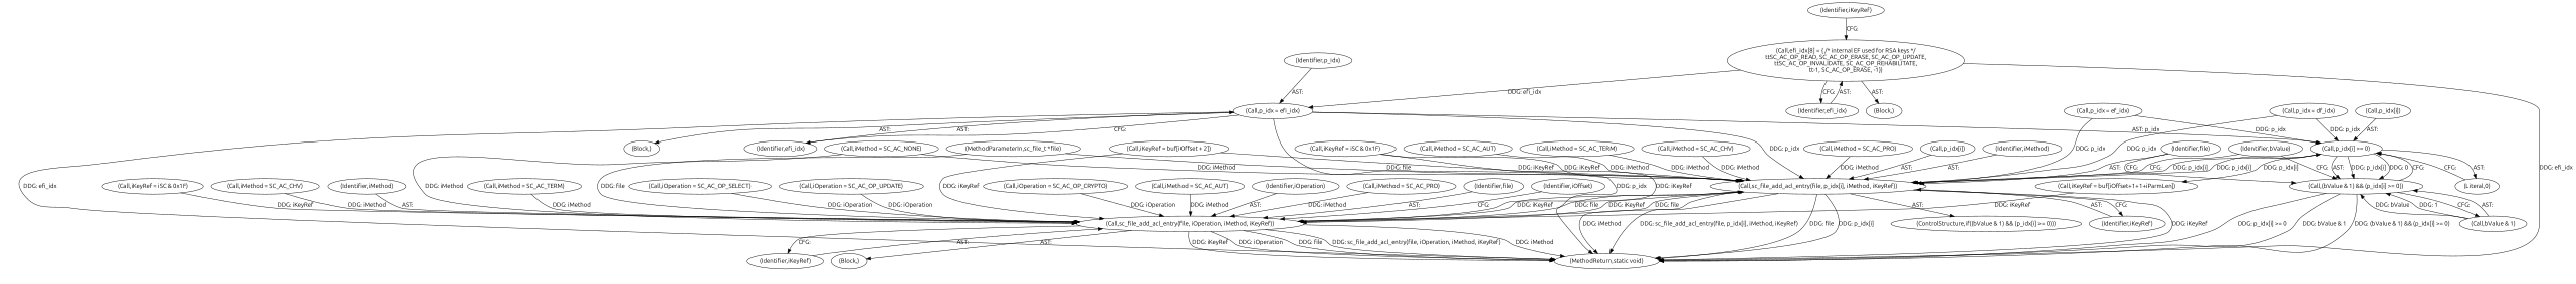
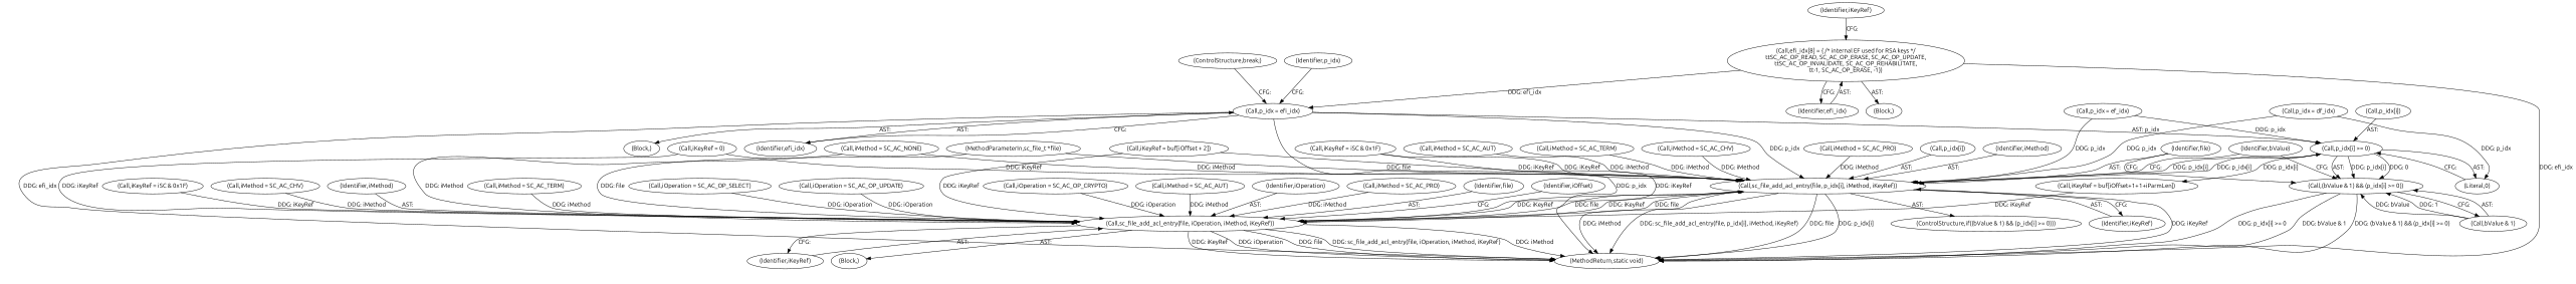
  digraph {
    fontname=Ubuntu
    node [fontname=Ubuntu]
    edge [fontname=Ubuntu]
    n1 [label="(Call,p_idx = efi_idx)"]
    n2 [label="(Call,p_idx[i] >= 0)"]
    n3 [label="(Call,sc_file_add_acl_entry(file, p_idx[i], iMethod, iKeyRef))"]
    n4 [label="(Block,)"]
    n5 [label="(Identifier,efi_idx)"]
    n6 [label="(MethodReturn,static void)"]
    n7 [label="(Call,(bValue & 1) && (p_idx[i] >= 0))"]
    n8 [label="(Literal,0)"]
    n9 [label="(Call,iKeyRef = buf[iOffset+1+1+iParmLen])"]
    n10 [label="(ControlStructure,if((bValue & 1) && (p_idx[i] >= 0)))"]
    n11 [label="(Call,sc_file_add_acl_entry(file, iOperation, iMethod, iKeyRef))"]
    n12 [label="(Identifier,iKeyRef)"]
    n13 [label="(Call,efi_idx[8] = { /* internal EF used for RSA keys */\n\t\tSC_AC_OP_READ, SC_AC_OP_ERASE, SC_AC_OP_UPDATE,\n\t\tSC_AC_OP_INVALIDATE, SC_AC_OP_REHABILITATE,\n\t\t-1, SC_AC_OP_ERASE, -1})"]
    n14 [label="(Block,)"]
    n15 [label="(Identifier,efi_idx)"]
    n16 [label="(Call,bValue & 1)"]
    n17 [label="(Block,)"]
    n18 [label="(Identifier,iKeyRef)"]
    n19 [label="(Call,iMethod = SC_AC_CHV)"]
    n20 [label="(Identifier,iMethod)"]
+   n21 [label="(ControlStructure,break;)"]
    n22 [label="(Identifier,iMethod)"]
    n23 [label="(Identifier,file)"]
    n24 [label="(Call,p_idx[i])"]
    n25 [label="(Call,p_idx = df_idx)"]
    n26 [label="(Identifier,bValue)"]
    n27 [label="(Call,iMethod = SC_AC_AUT)"]
+   n28 [label="(Call,iKeyRef = 0)"]
    n29 [label="(Call,iMethod = SC_AC_NONE)"]
    n30 [label="(Call,iMethod = SC_AC_TERM)"]
    n31 [label="(Call,iMethod = SC_AC_TERM)"]
    n32 [label="(MethodParameterIn,sc_file_t *file)"]
    n33 [label="(Call,iOperation = SC_AC_OP_SELECT)"]
    n34 [label="(Call,iMethod = SC_AC_CHV)"]
    n35 [label="(Call,iOperation = SC_AC_OP_UPDATE)"]
    n36 [label="(Identifier,p_idx)"]
    n37 [label="(Call,iKeyRef = buf[iOffset + 2])"]
    n38 [label="(Call,iKeyRef = iSC & 0x1F)"]
    n39 [label="(Call,iOperation = SC_AC_OP_CRYPTO)"]
    n40 [label="(Call,iMethod = SC_AC_AUT)"]
    n41 [label="(Identifier,iKeyRef)"]
    n42 [label="(Identifier,iOperation)"]
    n43 [label="(Call,iMethod = SC_AC_PRO)"]
    n44 [label="(Identifier,file)"]
    n45 [label="(Call,p_idx = ef_idx)"]
    n46 [label="(Call,iMethod = SC_AC_PRO)"]
    n47 [label="(Identifier,iOffset)"]
    n48 [label="(Call,p_idx[i])"]
    n49 [label="(Call,iKeyRef = iSC & 0x1F)"]
    n1 -> n2 [label="AST: p_idx"]
    n1 -> n3 [label="DDG: p_idx"]
    n1 -> n4 [label="AST: "]
    n1 -> n5 [label="CFG: "]
    n1 -> n6 [label="DDG: efi_idx"]
    n1 -> n6 [label="DDG: p_idx"]
    n2 -> n3 [label="DDG: p_idx[i]"]
    n2 -> n7 [label="AST: "]
    n2 -> n7 [label="DDG: p_idx[i]"]
    n2 -> n7 [label="DDG: 0"]
    n2 -> n8 [label="AST: "]
    n2 -> n9 [label="DDG: p_idx[i]"]
    n3 -> n2 [label="DDG: p_idx[i]"]
    n3 -> n6 [label="DDG: sc_file_add_acl_entry(file, p_idx[i], iMethod, iKeyRef)"]
    n3 -> n6 [label="DDG: file"]
    n3 -> n6 [label="DDG: p_idx[i]"]
    n3 -> n6 [label="DDG: iKeyRef"]
    n3 -> n6 [label="DDG: iMethod"]
    n3 -> n10 [label="AST: "]
    n3 -> n11 [label="DDG: file"]
    n3 -> n11 [label="DDG: iKeyRef"]
    n3 -> n12 [label="CFG: "]
    n5 -> n1 [label="AST: "]
-   n7 -> n2 [label="CFG: "]
    n7 -> n6 [label="DDG: p_idx[i] >= 0"]
    n7 -> n6 [label="DDG: bValue & 1"]
    n7 -> n6 [label="DDG: (bValue & 1) && (p_idx[i] >= 0)"]
    n7 -> n16 [label="CFG: "]
    n8 -> n2 [label="CFG: "]
    n9 -> n11 [label="DDG: iKeyRef"]
    n11 -> n3 [label="DDG: file"]
    n11 -> n3 [label="DDG: iKeyRef"]
    n11 -> n6 [label="DDG: iMethod"]
    n11 -> n6 [label="DDG: iKeyRef"]
    n11 -> n6 [label="DDG: iOperation"]
    n11 -> n6 [label="DDG: file"]
    n11 -> n6 [label="DDG: sc_file_add_acl_entry(file, iOperation, iMethod, iKeyRef)"]
    n11 -> n17 [label="AST: "]
    n11 -> n18 [label="CFG: "]
    n12 -> n3 [label="AST: "]
    n13 -> n1 [label="DDG: efi_idx"]
    n13 -> n6 [label="DDG: efi_idx"]
    n13 -> n14 [label="AST: "]
    n13 -> n15 [label="CFG: "]
    n15 -> n13 [label="AST: "]
    n16 -> n7 [label="AST: "]
    n16 -> n7 [label="DDG: bValue"]
    n16 -> n7 [label="DDG: 1"]
    n18 -> n11 [label="AST: "]
    n19 -> n11 [label="DDG: iMethod"]
    n20 -> n3 [label="AST: "]
+   n21 -> n1 [label="CFG: "]
    n22 -> n11 [label="AST: "]
    n23 -> n3 [label="AST: "]
    n23 -> n7 [label="CFG: "]
    n24 -> n2 [label="AST: "]
-   n25 -> n2 [label="DDG: p_idx"]
+   n25 -> n8 [label="DDG: p_idx"]
    n25 -> n3 [label="DDG: p_idx"]
    n26 -> n3 [label="CFG: "]
    n26 -> n7 [label="CFG: "]
    n27 -> n3 [label="DDG: iMethod"]
+   n28 -> n3 [label="DDG: iKeyRef"]
+   n28 -> n11 [label="DDG: iKeyRef"]
    n29 -> n3 [label="DDG: iMethod"]
    n29 -> n11 [label="DDG: iMethod"]
    n30 -> n3 [label="DDG: iMethod"]
    n31 -> n11 [label="DDG: iMethod"]
    n32 -> n3 [label="DDG: file"]
    n32 -> n11 [label="DDG: file"]
    n33 -> n11 [label="DDG: iOperation"]
    n34 -> n3 [label="DDG: iMethod"]
    n35 -> n11 [label="DDG: iOperation"]
-   n36 -> n1 [label="AST: "]
+   n36 -> n1 [label="CFG: "]
    n37 -> n3 [label="DDG: iKeyRef"]
    n37 -> n11 [label="DDG: iKeyRef"]
    n38 -> n3 [label="DDG: iKeyRef"]
    n38 -> n11 [label="DDG: iKeyRef"]
    n39 -> n11 [label="DDG: iOperation"]
    n40 -> n11 [label="DDG: iMethod"]
    n41 -> n13 [label="CFG: "]
    n42 -> n11 [label="AST: "]
    n43 -> n11 [label="DDG: iMethod"]
    n44 -> n11 [label="AST: "]
    n45 -> n2 [label="DDG: p_idx"]
    n45 -> n3 [label="DDG: p_idx"]
    n46 -> n3 [label="DDG: iMethod"]
    n47 -> n11 [label="CFG: "]
    n48 -> n3 [label="AST: "]
    n49 -> n11 [label="DDG: iKeyRef"]
  }
